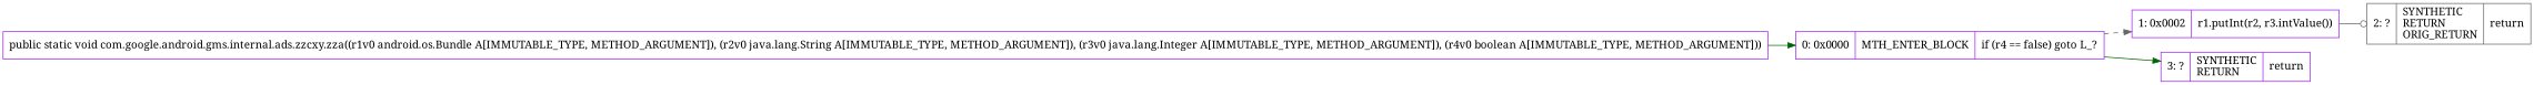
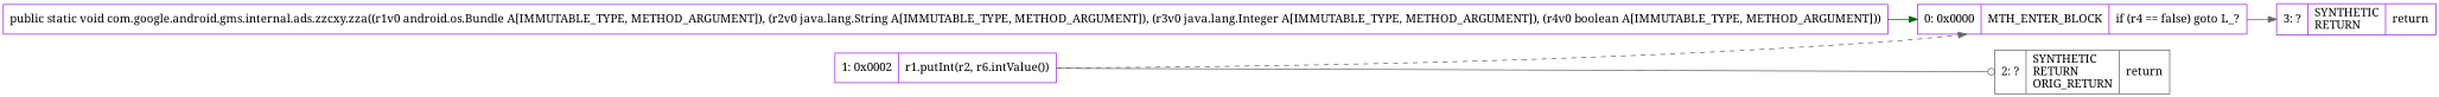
  digraph {
    fontname="Noto Serif"
    rankdir=LR
    node [color=purple fontname="Noto Serif" shape=record]
    edge [arrowhead=normal color=gray40 fontname="Noto Serif"]
    n1 [label="{0\:\ 0x0000|MTH_ENTER_BLOCK\l|if (r4 == false) goto L_?\l}"]
-   n2 [label="{1\:\ 0x0002|r1.putInt(r2, r3.intValue())\l}"]
+   n2 [label="{1\:\ 0x0002|r1.putInt(r2, r6.intValue())\l}"]
    n3 [label="{3\:\ ?|SYNTHETIC\lRETURN\l|return\l}"]
    n4 [color=gray40 label="{2\:\ ?|SYNTHETIC\lRETURN\lORIG_RETURN\l|return\l}"]
    n5 [label="{public static void com.google.android.gms.internal.ads.zzcxy.zza((r1v0 android.os.Bundle A[IMMUTABLE_TYPE, METHOD_ARGUMENT]), (r2v0 java.lang.String A[IMMUTABLE_TYPE, METHOD_ARGUMENT]), (r3v0 java.lang.Integer A[IMMUTABLE_TYPE, METHOD_ARGUMENT]), (r4v0 boolean A[IMMUTABLE_TYPE, METHOD_ARGUMENT])) }"]
-   n1 -> n2 [style=dashed]
-   n1 -> n3 [color=darkgreen]
+   n2 -> n1 [style=dashed]
+   n1 -> n3
    n2 -> n4 [arrowhead=odot]
    n5 -> n1 [color=darkgreen]
  }
